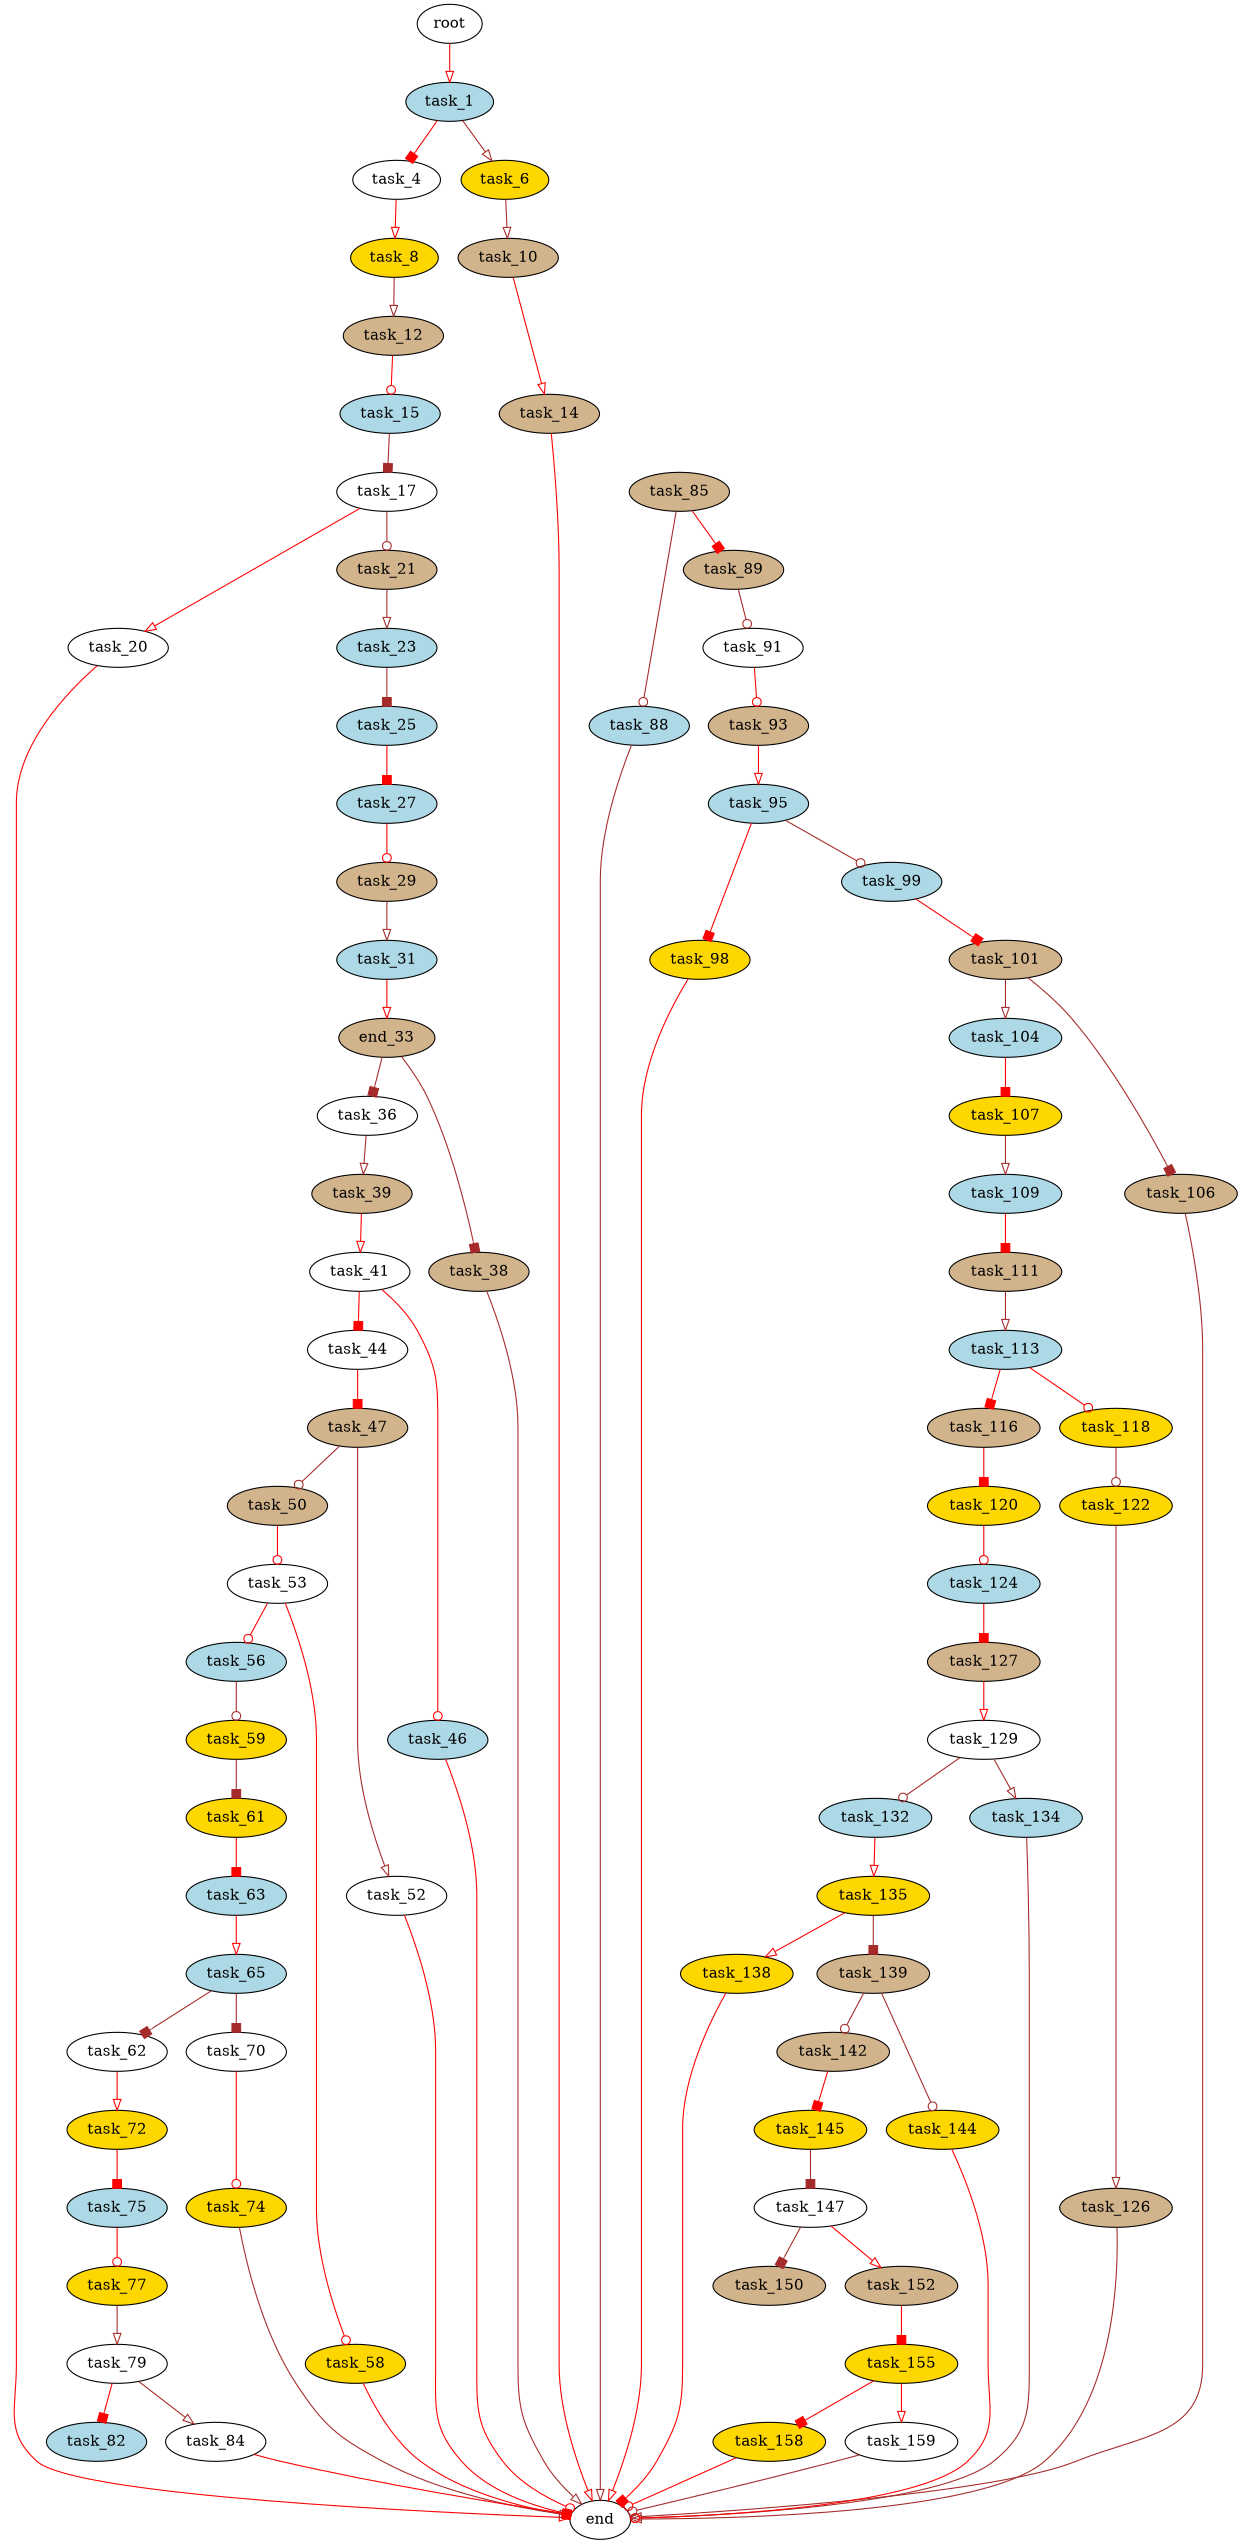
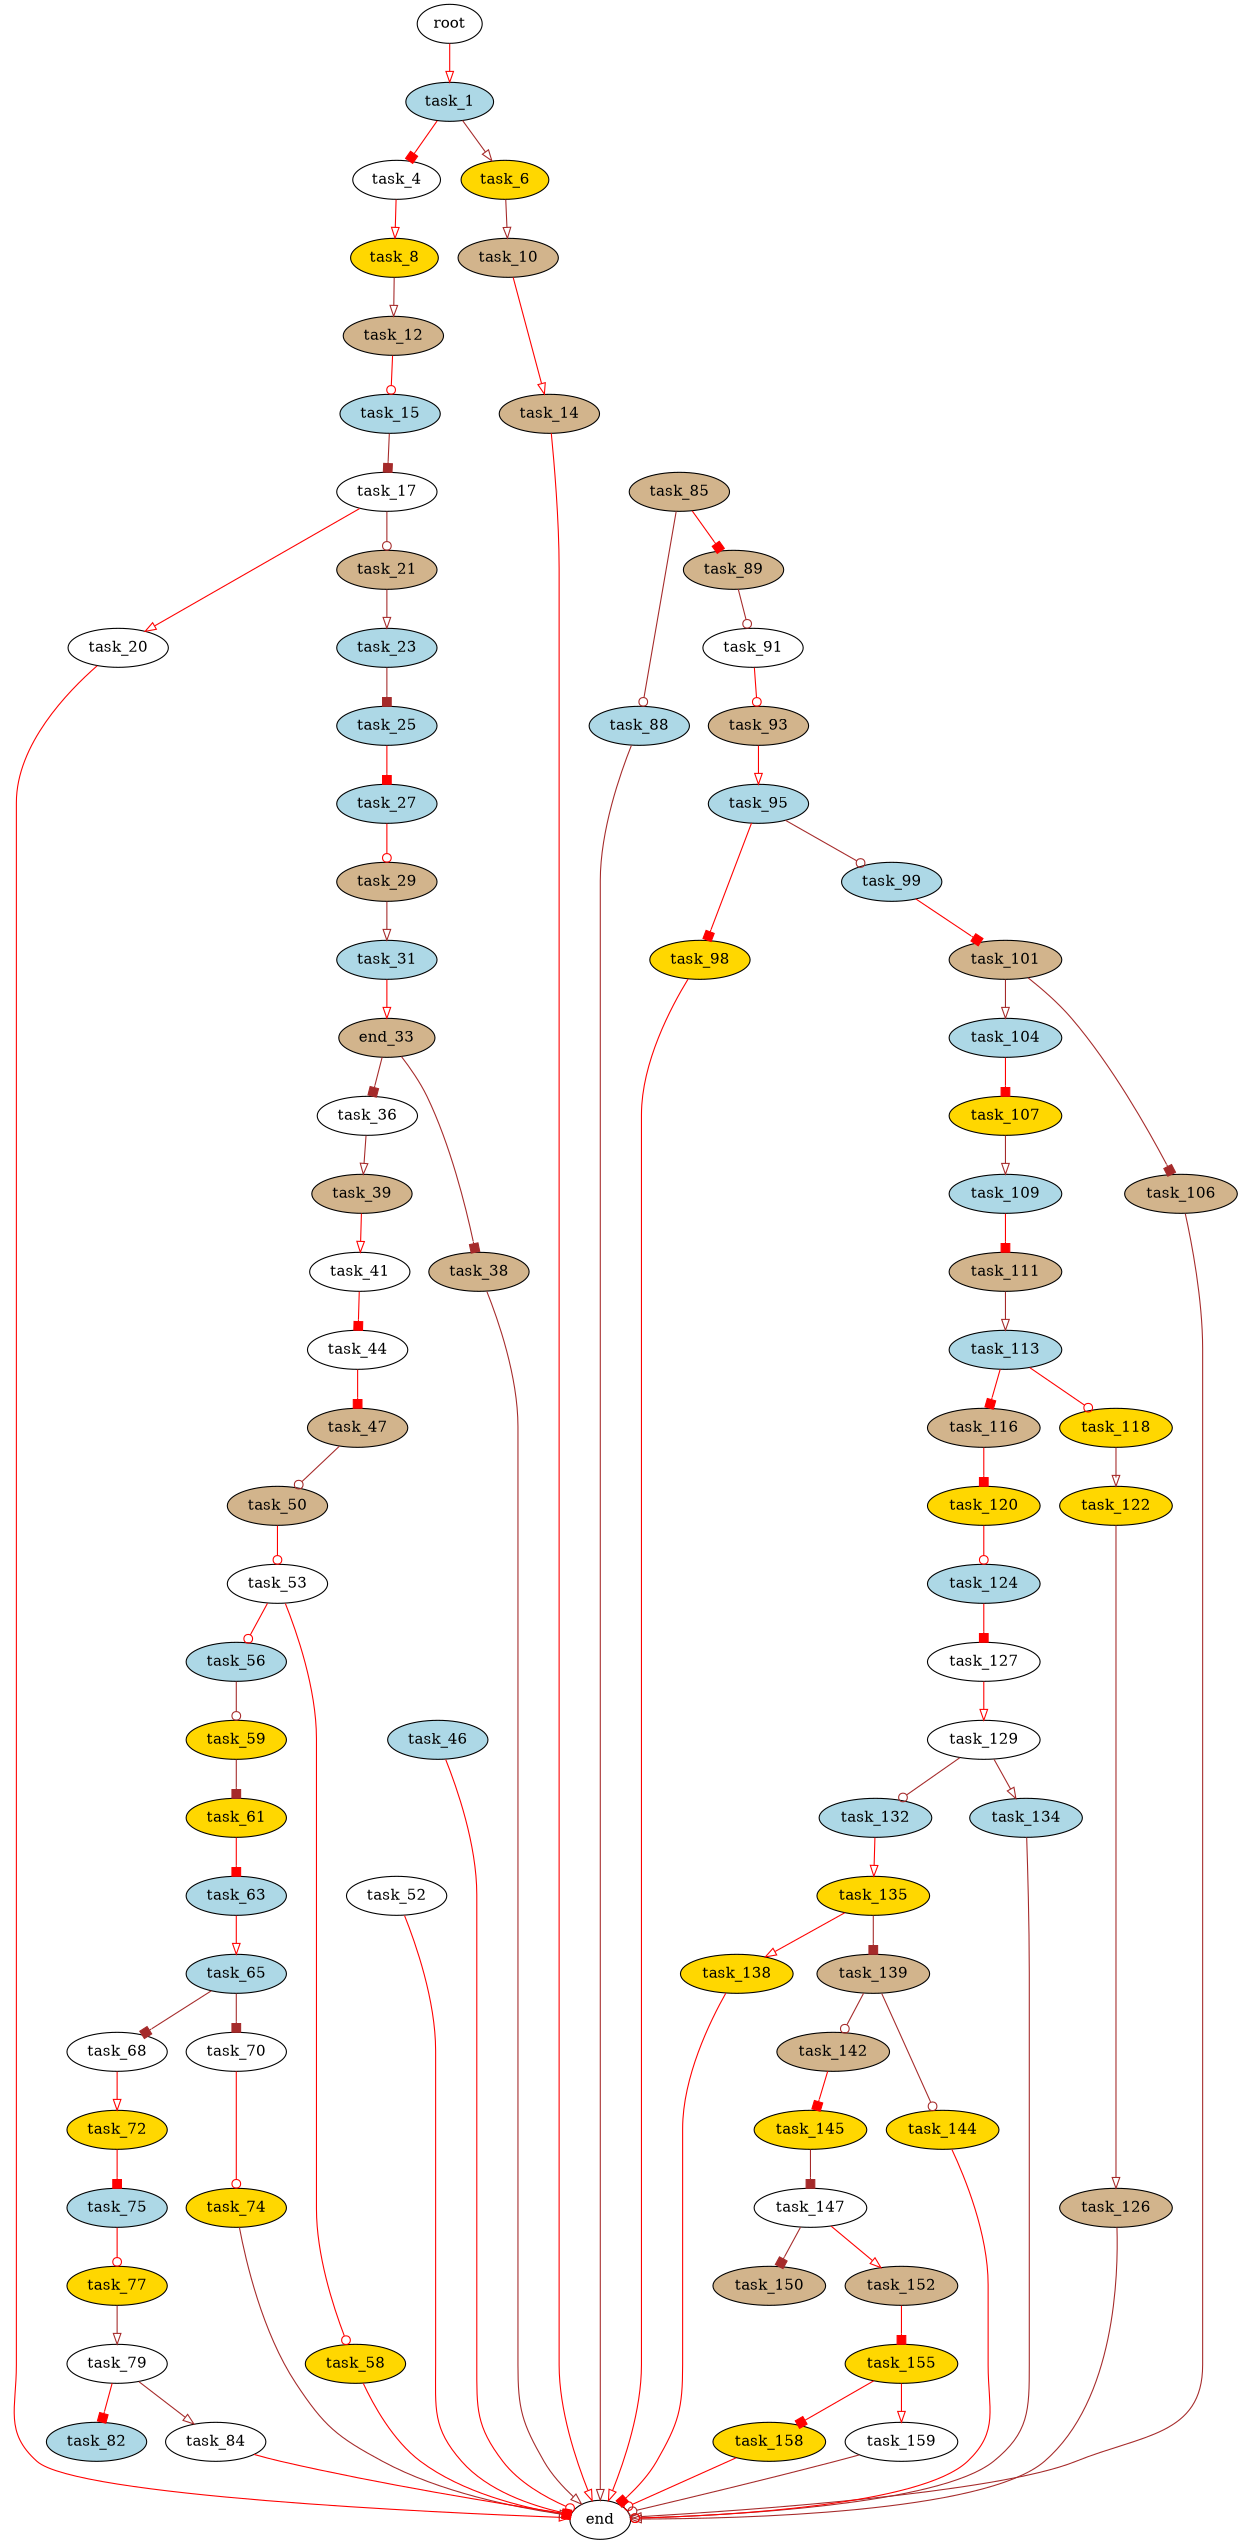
  digraph {
    node [fillcolor=tan style=filled]
    edge [arrowhead=onormal color=red]
    root [fillcolor=white]
    task_1 [fillcolor=lightblue]
    task_4 [fillcolor=white]
    task_6 [fillcolor=gold]
    task_8 [fillcolor=gold]
    task_10
    task_12
    task_14
    task_15 [fillcolor=lightblue]
    end [fillcolor=white]
    task_17 [fillcolor=white]
    task_20 [fillcolor=white]
    task_21
    task_23 [fillcolor=lightblue]
    task_25 [fillcolor=lightblue]
    task_27 [fillcolor=lightblue]
    task_29
    task_31 [fillcolor=lightblue]
    n19 [label=end_33]
    task_36 [fillcolor=white]
    task_38
    task_39
    task_41 [fillcolor=white]
    task_44 [fillcolor=white]
    task_46 [fillcolor=lightblue]
    task_47
    task_50
    task_52 [fillcolor=white]
    task_53 [fillcolor=white]
    task_56 [fillcolor=lightblue]
    task_58 [fillcolor=gold]
    task_59 [fillcolor=gold]
    task_61 [fillcolor=gold]
    task_63 [fillcolor=lightblue]
    task_65 [fillcolor=lightblue]
-   task_68 [fillcolor=white label=task_62]
+   task_68 [fillcolor=white]
    task_70 [fillcolor=white]
    task_72 [fillcolor=gold]
    task_74 [fillcolor=gold]
    task_75 [fillcolor=lightblue]
    task_77 [fillcolor=gold]
    task_79 [fillcolor=white]
    task_82 [fillcolor=lightblue]
    task_84 [fillcolor=white]
    task_88 [fillcolor=lightblue]
    task_85
    task_89
    task_91 [fillcolor=white]
    task_93
    task_95 [fillcolor=lightblue]
    task_98 [fillcolor=gold]
    task_99 [fillcolor=lightblue]
    task_101
    task_104 [fillcolor=lightblue]
    task_106
    task_107 [fillcolor=gold]
    task_109 [fillcolor=lightblue]
    task_111
    task_113 [fillcolor=lightblue]
    task_116
    task_118 [fillcolor=gold]
    task_120 [fillcolor=gold]
    task_122 [fillcolor=gold]
    task_124 [fillcolor=lightblue]
    task_126
-   task_127
+   task_127 [fillcolor=white]
    task_129 [fillcolor=white]
    task_132 [fillcolor=lightblue]
    task_134 [fillcolor=lightblue]
    task_135 [fillcolor=gold]
    task_138 [fillcolor=gold]
    task_139
    task_142
    task_144 [fillcolor=gold]
    task_145 [fillcolor=gold]
    task_147 [fillcolor=white]
    task_150
    task_152
    task_155 [fillcolor=gold]
    task_158 [fillcolor=gold]
    task_159 [fillcolor=white]
    root -> task_1
    task_1 -> task_4 [arrowhead=box]
    task_1 -> task_6 [color=brown]
    task_4 -> task_8
    task_6 -> task_10 [color=brown]
    task_8 -> task_12 [color=brown]
    task_10 -> task_14
    task_12 -> task_15 [arrowhead=odot]
    task_14 -> end
    task_15 -> task_17 [arrowhead=box color=brown]
    task_17 -> task_20
    task_17 -> task_21 [arrowhead=odot color=brown]
    task_20 -> end
    task_21 -> task_23 [color=brown]
    task_23 -> task_25 [arrowhead=box color=brown]
    task_25 -> task_27 [arrowhead=box]
    task_27 -> task_29 [arrowhead=odot]
    task_29 -> task_31 [color=brown]
    task_31 -> n19
    n19 -> task_36 [arrowhead=box color=brown]
    n19 -> task_38 [arrowhead=box color=brown]
    task_36 -> task_39 [color=brown]
    task_38 -> end [color=brown]
    task_39 -> task_41
    task_41 -> task_44 [arrowhead=box]
-   task_41 -> task_46 [arrowhead=odot]
    task_44 -> task_47 [arrowhead=box]
    task_46 -> end [arrowhead=odot]
    task_47 -> task_50 [arrowhead=odot color=brown]
-   task_47 -> task_52 [color=brown]
    task_50 -> task_53 [arrowhead=odot]
    task_52 -> end [arrowhead=odot]
    task_53 -> task_56 [arrowhead=odot]
    task_53 -> task_58 [arrowhead=odot]
    task_56 -> task_59 [arrowhead=odot color=brown]
    task_58 -> end [arrowhead=box]
    task_59 -> task_61 [arrowhead=box color=brown]
    task_61 -> task_63 [arrowhead=box]
    task_63 -> task_65
    task_65 -> task_68 [arrowhead=box color=brown]
    task_65 -> task_70 [arrowhead=box color=brown]
    task_68 -> task_72
    task_70 -> task_74 [arrowhead=odot]
    task_72 -> task_75 [arrowhead=box]
    task_74 -> end [color=brown]
    task_75 -> task_77 [arrowhead=odot]
    task_77 -> task_79 [color=brown]
    task_79 -> task_82 [arrowhead=box]
    task_79 -> task_84 [color=brown]
    task_84 -> end [arrowhead=box]
    task_88 -> end [color=brown]
    task_85 -> task_88 [arrowhead=odot color=brown]
    task_85 -> task_89 [arrowhead=box]
    task_89 -> task_91 [arrowhead=odot color=brown]
    task_91 -> task_93 [arrowhead=odot]
    task_93 -> task_95
    task_95 -> task_98 [arrowhead=box]
    task_95 -> task_99 [arrowhead=odot color=brown]
    task_98 -> end
    task_99 -> task_101 [arrowhead=box]
    task_101 -> task_104 [color=brown]
    task_101 -> task_106 [arrowhead=box color=brown]
    task_104 -> task_107 [arrowhead=box]
    task_106 -> end [color=brown]
    task_107 -> task_109 [color=brown]
    task_109 -> task_111 [arrowhead=box]
    task_111 -> task_113 [color=brown]
    task_113 -> task_116 [arrowhead=box]
    task_113 -> task_118 [arrowhead=odot]
    task_116 -> task_120 [arrowhead=box]
-   task_118 -> task_122 [arrowhead=odot color=brown]
+   task_118 -> task_122 [color=brown]
    task_120 -> task_124 [arrowhead=odot]
    task_122 -> task_126 [color=brown]
    task_124 -> task_127 [arrowhead=box]
    task_126 -> end [color=brown]
    task_127 -> task_129
    task_129 -> task_132 [arrowhead=odot color=brown]
    task_129 -> task_134 [color=brown]
    task_132 -> task_135
    task_134 -> end [arrowhead=odot color=brown]
    task_135 -> task_138
    task_135 -> task_139 [arrowhead=box color=brown]
    task_138 -> end [arrowhead=box]
    task_139 -> task_142 [arrowhead=odot color=brown]
    task_139 -> task_144 [arrowhead=odot color=brown]
    task_142 -> task_145 [arrowhead=box]
    task_144 -> end [arrowhead=odot]
    task_145 -> task_147 [arrowhead=box color=brown]
    task_147 -> task_150 [arrowhead=box color=brown]
    task_147 -> task_152
    task_152 -> task_155 [arrowhead=box]
    task_155 -> task_158 [arrowhead=box]
    task_155 -> task_159
    task_158 -> end [arrowhead=odot]
    task_159 -> end [arrowhead=odot color=brown]
  }
